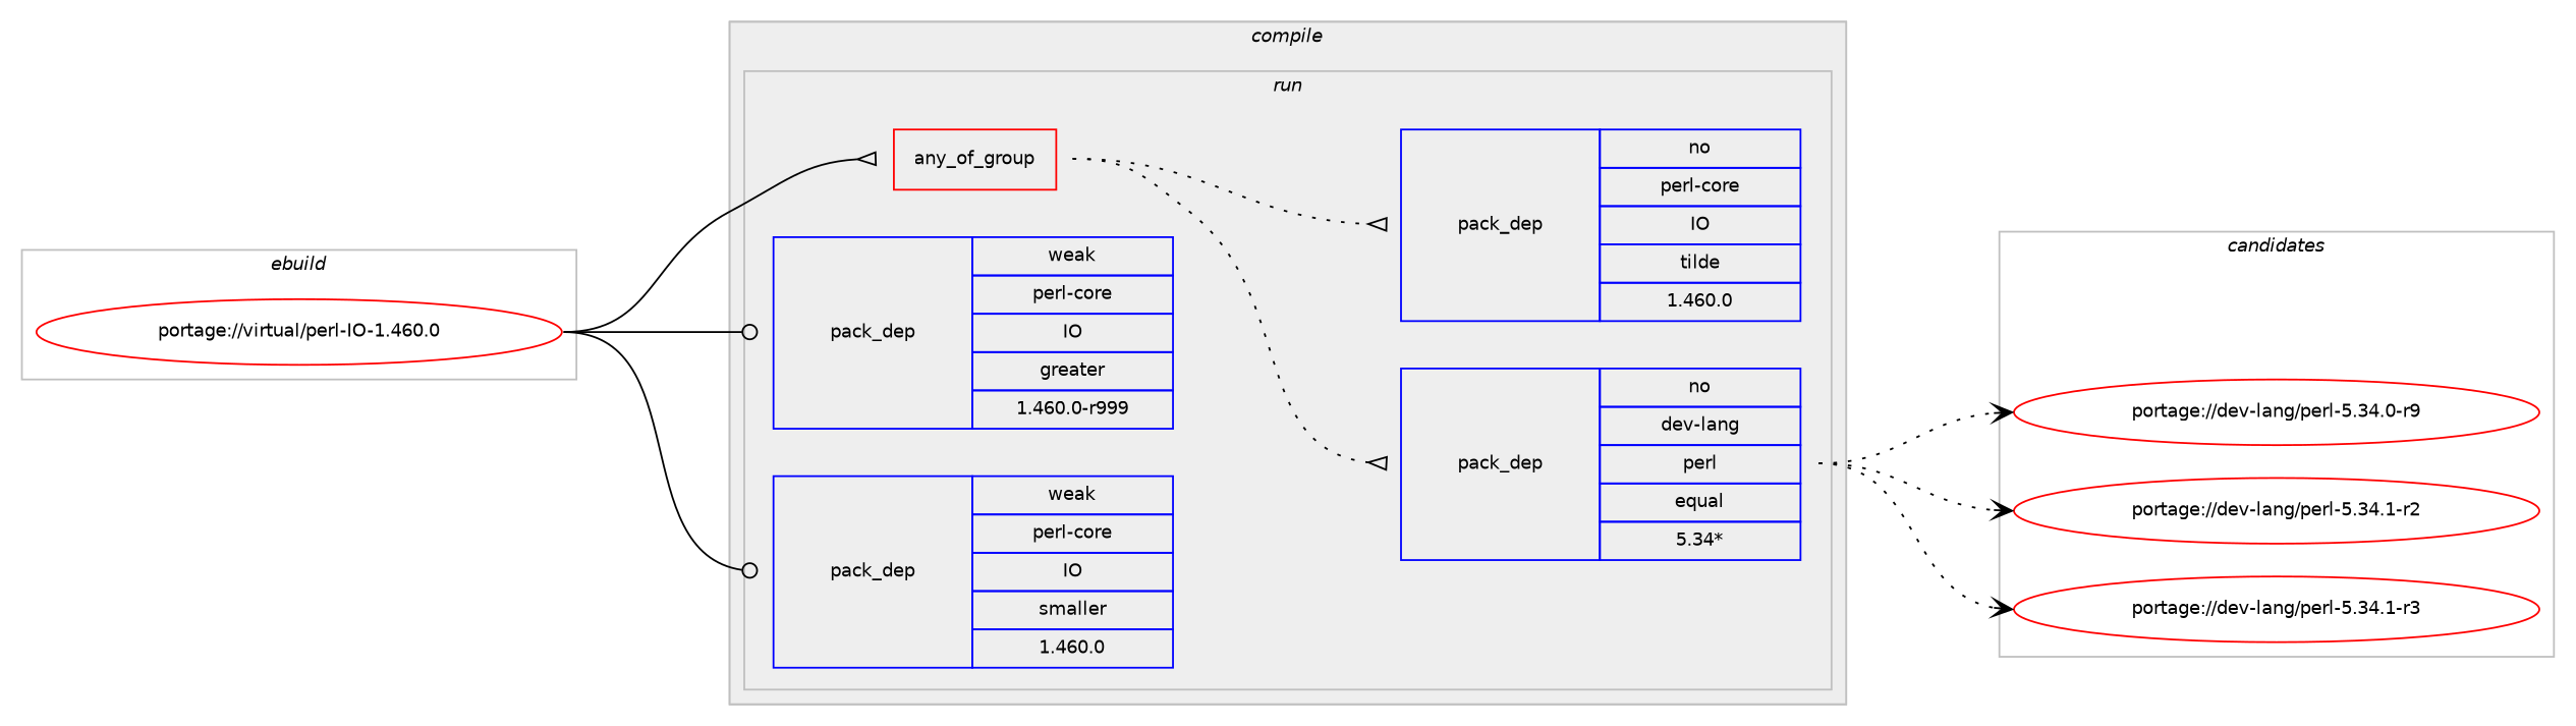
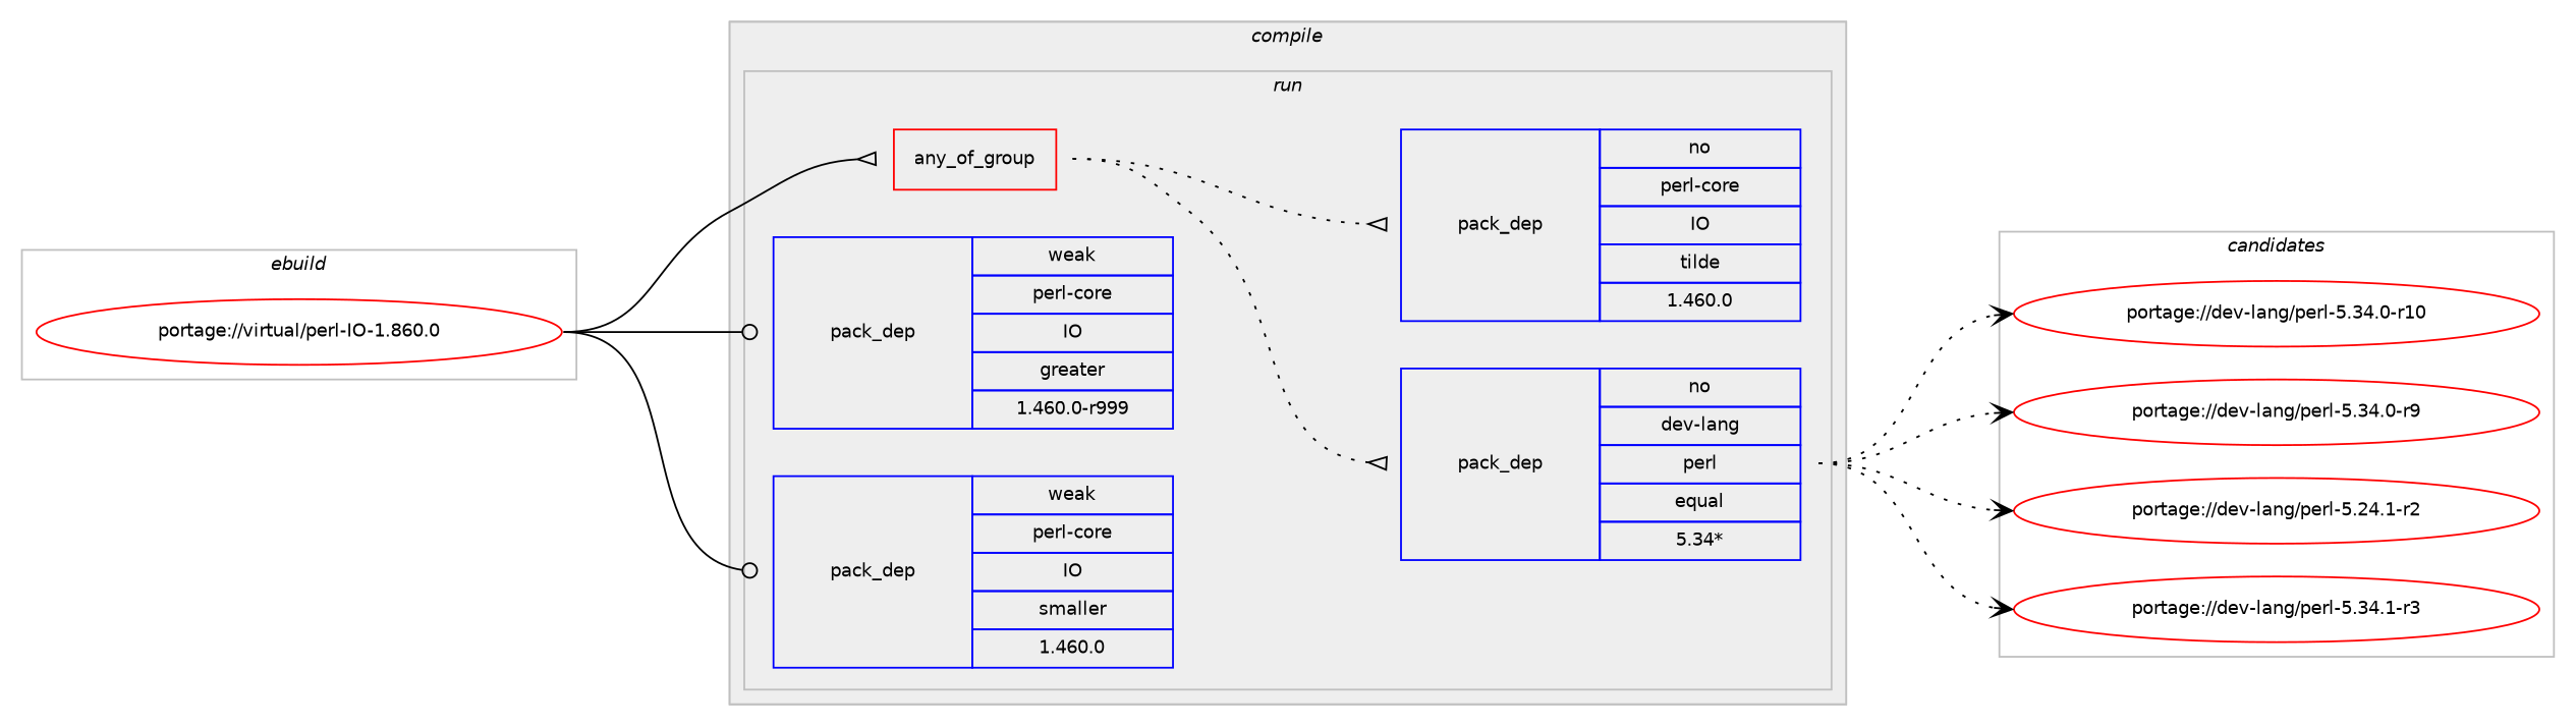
  digraph {
    compound=true
    concentrate=true
    fontname=Helvetica
    fontsize=10
    newrank=true
    rankdir=LR
    ranksep=1.5
    node [color=red fontname=Helvetica fontsize=10]
    edge [arrowhead=vee headport=w style=dotted tailport=e weight=20]
-   n1 [label="portage://virtual/perl-IO-1.460.0" width=4]
+   n1 [label="portage://virtual/perl-IO-1.860.0" width=4]
    n2 [color=blue label=<<TABLE BORDER="0" CELLBORDER="1" CELLSPACING="0" CELLPADDING="4" WIDTH="220"><TR><TD ROWSPAN="6" CELLPADDING="30">pack_dep</TD></TR><TR><TD WIDTH="110">no</TD></TR><TR><TD>dev-lang</TD></TR><TR><TD>perl</TD></TR><TR><TD>equal</TD></TR><TR><TD>5.34*</TD></TR></TABLE>> shape=none]
    n3 [color=blue label=<<TABLE BORDER="0" CELLBORDER="1" CELLSPACING="0" CELLPADDING="4" WIDTH="220"><TR><TD ROWSPAN="6" CELLPADDING="30">pack_dep</TD></TR><TR><TD WIDTH="110">no</TD></TR><TR><TD>perl-core</TD></TR><TR><TD>IO</TD></TR><TR><TD>tilde</TD></TR><TR><TD>1.460.0</TD></TR></TABLE>> shape=none]
    n4 [label=<<TABLE BORDER="0" CELLBORDER="1" CELLSPACING="0" CELLPADDING="4"><TR><TD CELLPADDING="10">any_of_group</TD></TR></TABLE>> shape=none]
    n5 [color=blue label=<<TABLE BORDER="0" CELLBORDER="1" CELLSPACING="0" CELLPADDING="4" WIDTH="220"><TR><TD ROWSPAN="6" CELLPADDING="30">pack_dep</TD></TR><TR><TD WIDTH="110">weak</TD></TR><TR><TD>perl-core</TD></TR><TR><TD>IO</TD></TR><TR><TD>greater</TD></TR><TR><TD>1.460.0-r999</TD></TR></TABLE>> shape=none]
    n6 [color=blue label=<<TABLE BORDER="0" CELLBORDER="1" CELLSPACING="0" CELLPADDING="4" WIDTH="220"><TR><TD ROWSPAN="6" CELLPADDING="30">pack_dep</TD></TR><TR><TD WIDTH="110">weak</TD></TR><TR><TD>perl-core</TD></TR><TR><TD>IO</TD></TR><TR><TD>smaller</TD></TR><TR><TD>1.460.0</TD></TR></TABLE>> shape=none]
+   n7 [label="portage://dev-lang/perl-5.34.0-r10" width=4]
    n8 [label="portage://dev-lang/perl-5.34.0-r9" width=4]
-   n9 [label="portage://dev-lang/perl-5.34.1-r2" width=4]
+   n9 [label="portage://dev-lang/perl-5.24.1-r2" width=4]
    n10 [label="portage://dev-lang/perl-5.34.1-r3" width=4]
    subgraph cluster_1 {
      color=gray
      label=<<i>ebuild</i>>
      rank=same
      n1
    }
    subgraph cluster_2 {
      color=gray
      label=<<i>dependencies</i>>
      subgraph cluster_3 {
        color=gray
        fillcolor="#eeeeee"
        label=<<i>compile and run</i>>
        style=filled
      }
      subgraph cluster_4 {
        color=gray
        fillcolor="#eeeeee"
        label=<<i>compile</i>>
        style=filled
      }
      subgraph cluster_5 {
        color=gray
        fillcolor="#eeeeee"
        label=<<i>run</i>>
        style=filled
        subgraph sub_6 {
          color=gray
          fillcolor="#eeeeee"
          label=<<i>run</i>>
          style=filled
          n4
          subgraph sub_7 {
            color=gray
            fillcolor="#eeeeee"
            label=<<i>run</i>>
            style=filled
            n2
          }
          subgraph sub_8 {
            color=gray
            fillcolor="#eeeeee"
            label=<<i>run</i>>
            style=filled
            n3
          }
        }
        subgraph sub_9 {
          color=gray
          fillcolor="#eeeeee"
          label=<<i>run</i>>
          style=filled
          n5
        }
        subgraph sub_10 {
          color=gray
          fillcolor="#eeeeee"
          label=<<i>run</i>>
          style=filled
          n6
        }
      }
    }
    subgraph cluster_11 {
      color=gray
      label=<<i>candidates</i>>
      rank=same
      subgraph sub_12 {
        color=black
        label=<<i>candidates</i>>
        nodesep=1
        rank=same
+       n7
        n8
        n9
        n10
      }
      subgraph sub_13 {
        color=black
        label=<<i>candidates</i>>
        nodesep=1
        rank=same
      }
      subgraph sub_14 {
        color=black
        label=<<i>candidates</i>>
        nodesep=1
        rank=same
      }
      subgraph sub_15 {
        color=black
        label=<<i>candidates</i>>
        nodesep=1
        rank=same
      }
    }
    n1 -> n4 [arrowhead=oinv style=solid]
    n1 -> n5 [arrowhead=odot style=solid]
    n1 -> n6 [arrowhead=odot style=solid]
+   n2 -> n7 [weight=100]
    n2 -> n8 [weight=100]
    n2 -> n9 [weight=100]
    n2 -> n10 [weight=100]
    n4 -> n2 [arrowhead=oinv]
    n4 -> n3 [arrowhead=oinv]
  }
